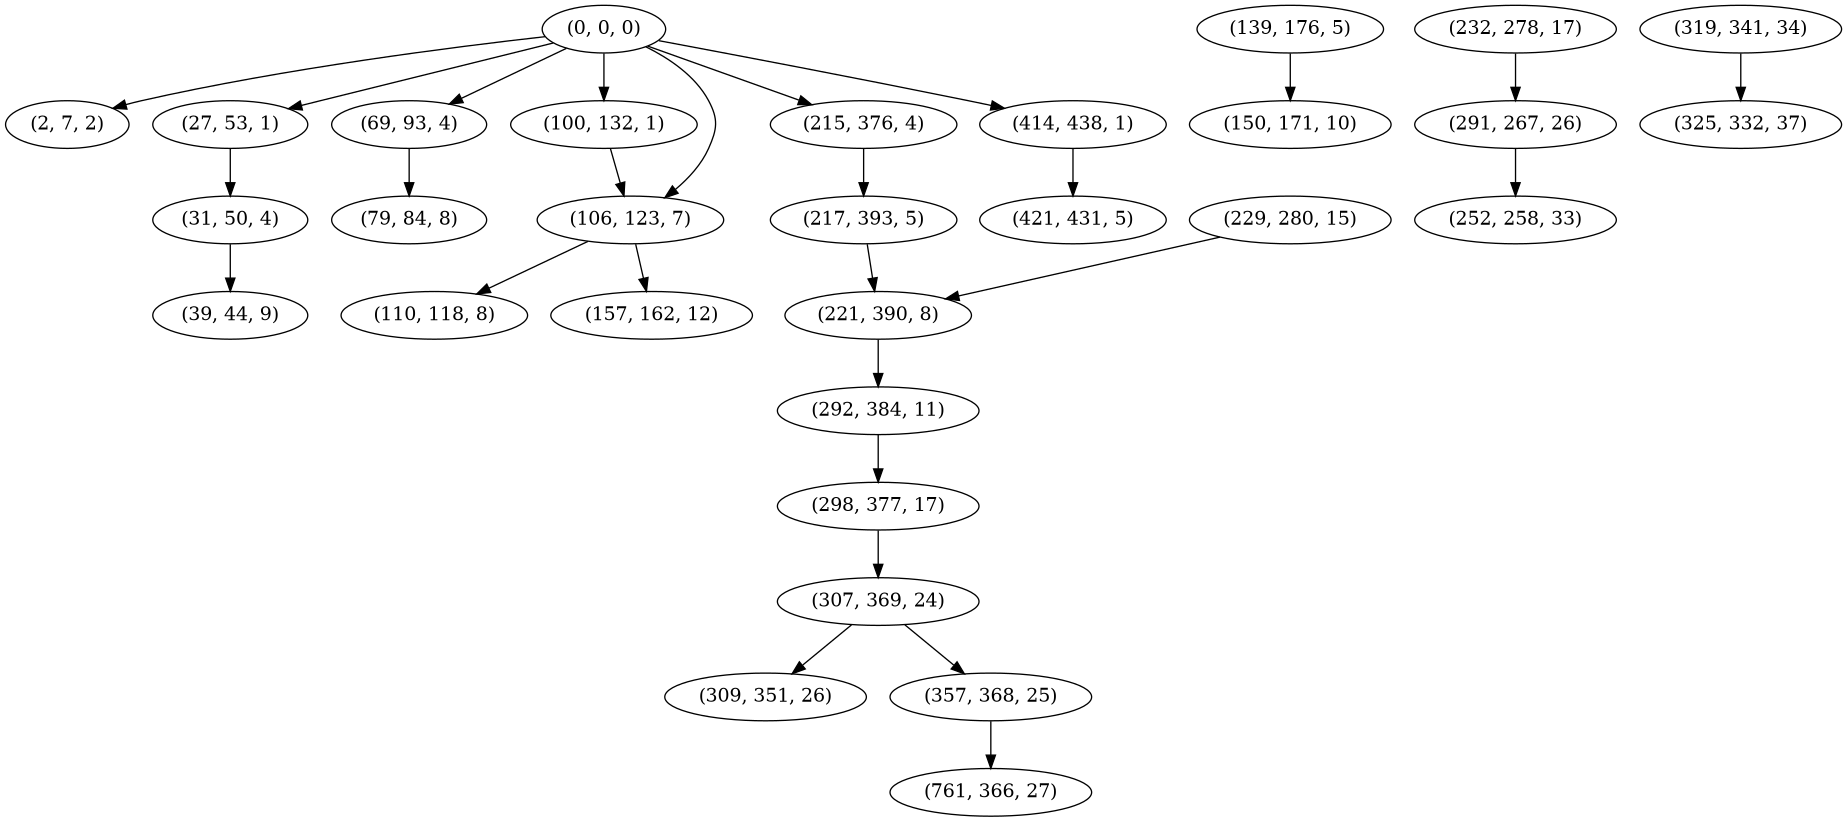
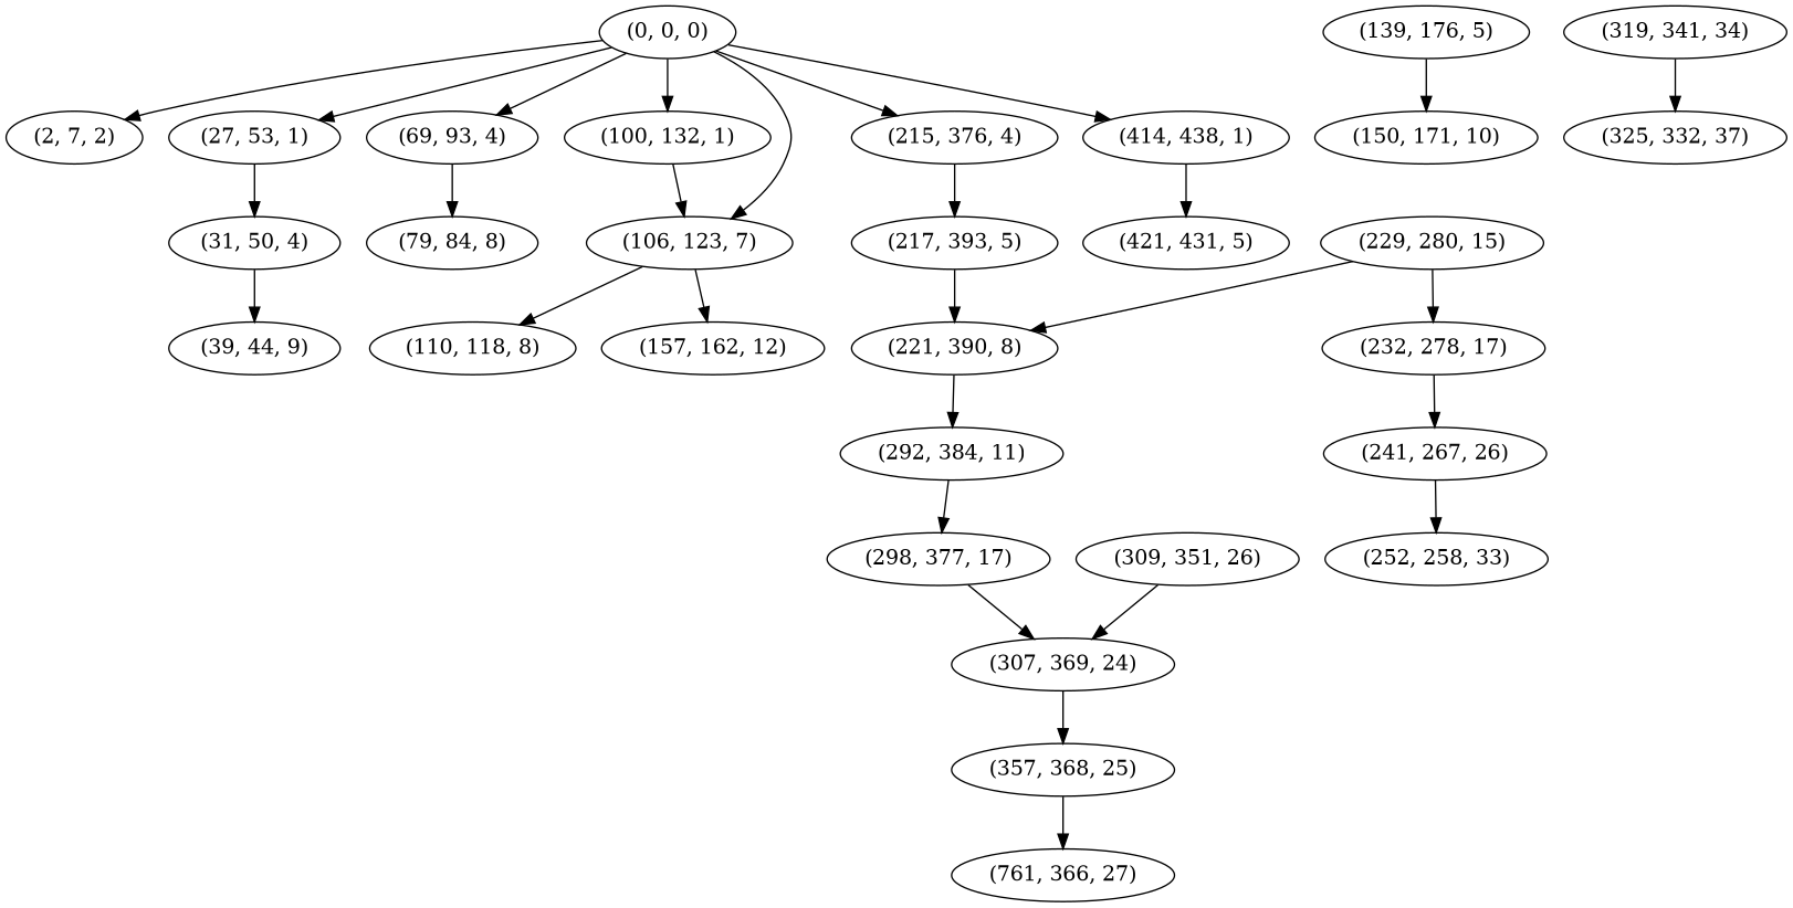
  digraph {
    "(0, 0, 0)"
    "(2, 7, 2)"
    "(27, 53, 1)"
    "(69, 93, 4)"
    "(100, 132, 1)"
    n6 [label="(215, 376, 4)"]
    "(414, 438, 1)"
    "(106, 123, 7)"
    "(31, 50, 4)"
    "(79, 84, 8)"
    "(139, 176, 5)"
    "(150, 171, 10)"
    "(217, 393, 5)"
    "(421, 431, 5)"
    "(39, 44, 9)"
    "(110, 118, 8)"
    "(157, 162, 12)"
    "(221, 390, 8)"
    "(292, 384, 11)"
    "(229, 280, 15)"
    "(232, 278, 17)"
    "(298, 377, 17)"
-   "(241, 267, 26)" [label="(291, 267, 26)"]
+   "(241, 267, 26)"
    "(252, 258, 33)"
    "(307, 369, 24)"
    "(309, 351, 26)"
    "(357, 368, 25)"
    n28 [label="(761, 366, 27)"]
    "(319, 341, 34)"
    "(325, 332, 37)"
    "(0, 0, 0)" -> "(2, 7, 2)"
    "(0, 0, 0)" -> "(27, 53, 1)"
    "(0, 0, 0)" -> "(69, 93, 4)"
    "(0, 0, 0)" -> "(100, 132, 1)"
    "(0, 0, 0)" -> n6
    "(0, 0, 0)" -> "(414, 438, 1)"
    "(0, 0, 0)" -> "(106, 123, 7)"
    "(27, 53, 1)" -> "(31, 50, 4)"
    "(69, 93, 4)" -> "(79, 84, 8)"
    "(100, 132, 1)" -> "(106, 123, 7)"
    n6 -> "(217, 393, 5)"
    "(414, 438, 1)" -> "(421, 431, 5)"
    "(106, 123, 7)" -> "(110, 118, 8)"
    "(106, 123, 7)" -> "(157, 162, 12)"
    "(31, 50, 4)" -> "(39, 44, 9)"
    "(139, 176, 5)" -> "(150, 171, 10)"
    "(217, 393, 5)" -> "(221, 390, 8)"
    "(221, 390, 8)" -> "(292, 384, 11)"
    "(292, 384, 11)" -> "(298, 377, 17)"
    "(229, 280, 15)" -> "(221, 390, 8)"
+   "(229, 280, 15)" -> "(232, 278, 17)"
    "(232, 278, 17)" -> "(241, 267, 26)"
    "(298, 377, 17)" -> "(307, 369, 24)"
    "(241, 267, 26)" -> "(252, 258, 33)"
-   "(307, 369, 24)" -> "(309, 351, 26)"
+   "(309, 351, 26)" -> "(307, 369, 24)"
    "(307, 369, 24)" -> "(357, 368, 25)"
    "(357, 368, 25)" -> n28
    "(319, 341, 34)" -> "(325, 332, 37)"
  }
